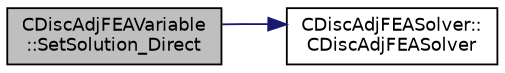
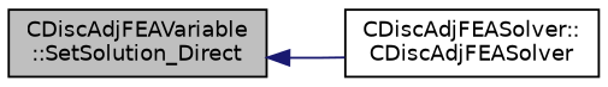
  digraph {
    rankdir=LR
    node [color=black fontname=Helvetica fontsize=10 shape=record style=filled]
    n1 [fillcolor=grey75 fontcolor=black height=0.2 label="CDiscAdjFEAVariable\l::SetSolution_Direct" width=0.4]
    n2 [fillcolor=white height=0.2 label="CDiscAdjFEASolver::\lCDiscAdjFEASolver" width=0.4]
-   n2 -> n1 [color=midnightblue dir=back fontname=Helvetica fontsize=10 labelfontname=Helvetica labelfontsize=10 style=solid]
+   n1 -> n2 [color=midnightblue dir=back fontname=Helvetica fontsize=10 labelfontname=Helvetica labelfontsize=10 style=solid]
  }
